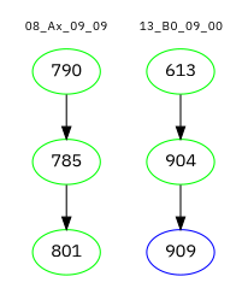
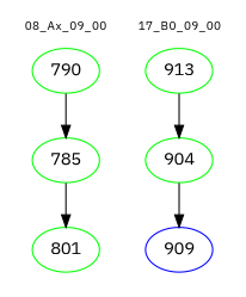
  digraph {
    fontname="IBM Plex Sans"
    node [color=green fontname="IBM Plex Sans"]
    edge [color=black fontname="IBM Plex Sans"]
    n1 [label=790]
    n2 [label=785]
    n3 [label=801]
-   n4 [label=613]
+   n4 [label=913]
    n5 [label=904]
    n6 [color=blue label=909]
    subgraph cluster_1 {
      color=white
      fontsize=10
-     label="08_Ax_09_09"
+     label="08_Ax_09_00"
      n1
      n2
      n3
    }
    subgraph cluster_2 {
      color=white
      fontsize=10
-     label="13_B0_09_00"
+     label="17_B0_09_00"
      n4
      n5
      n6
    }
    n1 -> n2
    n2 -> n3
    n4 -> n5
    n5 -> n6
  }
